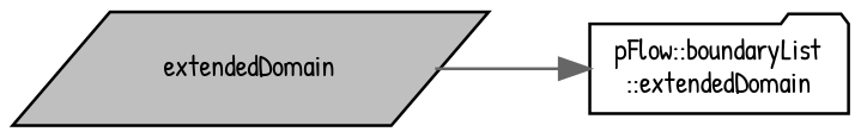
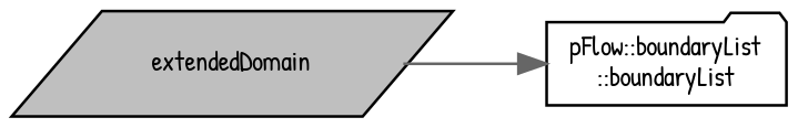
  digraph {
    rankdir=LR
    fontname="Patrick Hand"
    node [color=black fontname="Patrick Hand" fontsize=10 style=filled]
    n1 [fillcolor=grey75 fontcolor=black height=0.2 label=extendedDomain shape=parallelogram width=0.4]
-   n2 [fillcolor=white height=0.2 label="pFlow::boundaryList\l::extendedDomain" shape=folder width=0.4]
+   n2 [fillcolor=white height=0.2 label="pFlow::boundaryList\l::boundaryList" shape=folder width=0.4]
    n1 -> n2 [color=gray40 fontname="Patrick Hand" fontsize=10 labelfontname=Helvetica labelfontsize=10 style=solid]
  }
